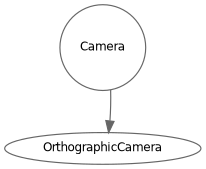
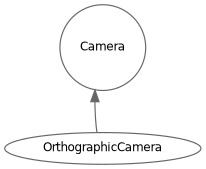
  digraph {
    rankdir=TB
    node [color=grey40 fillcolor=white fontname=Helvetica fontsize=10 style=filled]
    n1 [height=0.2 label=Camera shape=circle width=0.4]
    n2 [height=0.2 label=OrthographicCamera shape=ellipse width=0.4]
-   n2 -> n1 [color=gray40 dir=back fontname=Helvetica fontsize=10 labelfontname=Helvetica labelfontsize=10 style=solid]
+   n1 -> n2 [color=gray40 dir=back fontname=Helvetica fontsize=10 labelfontname=Helvetica labelfontsize=10 style=solid]
  }
